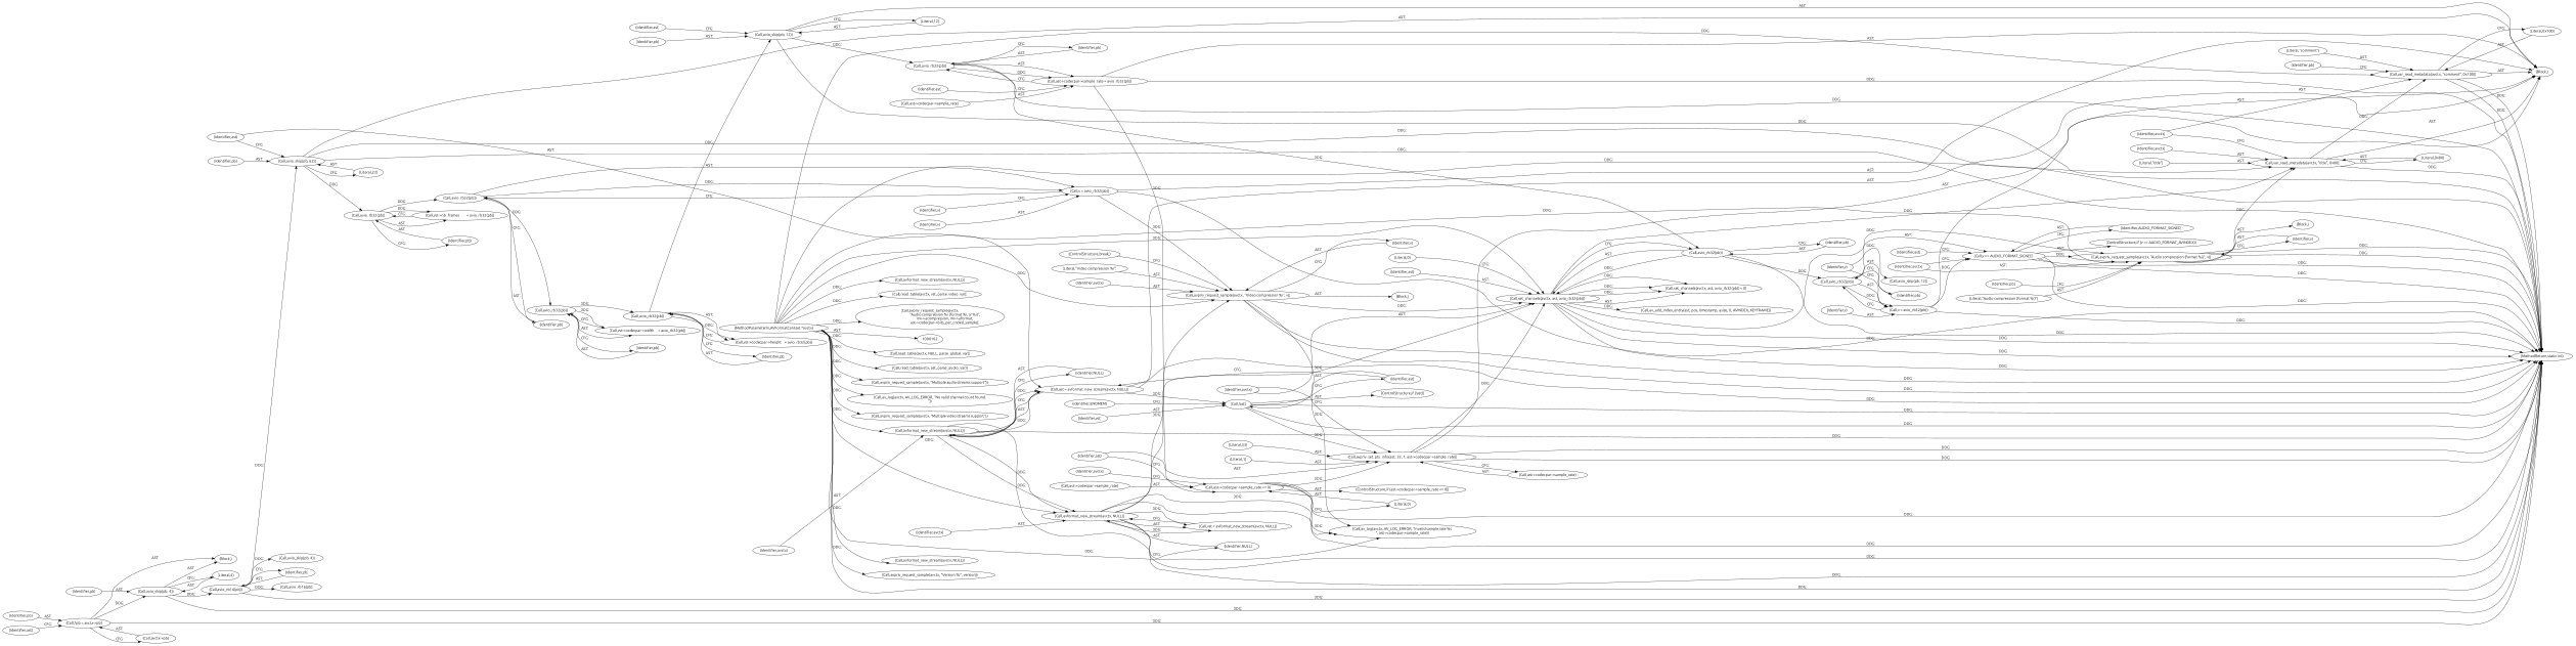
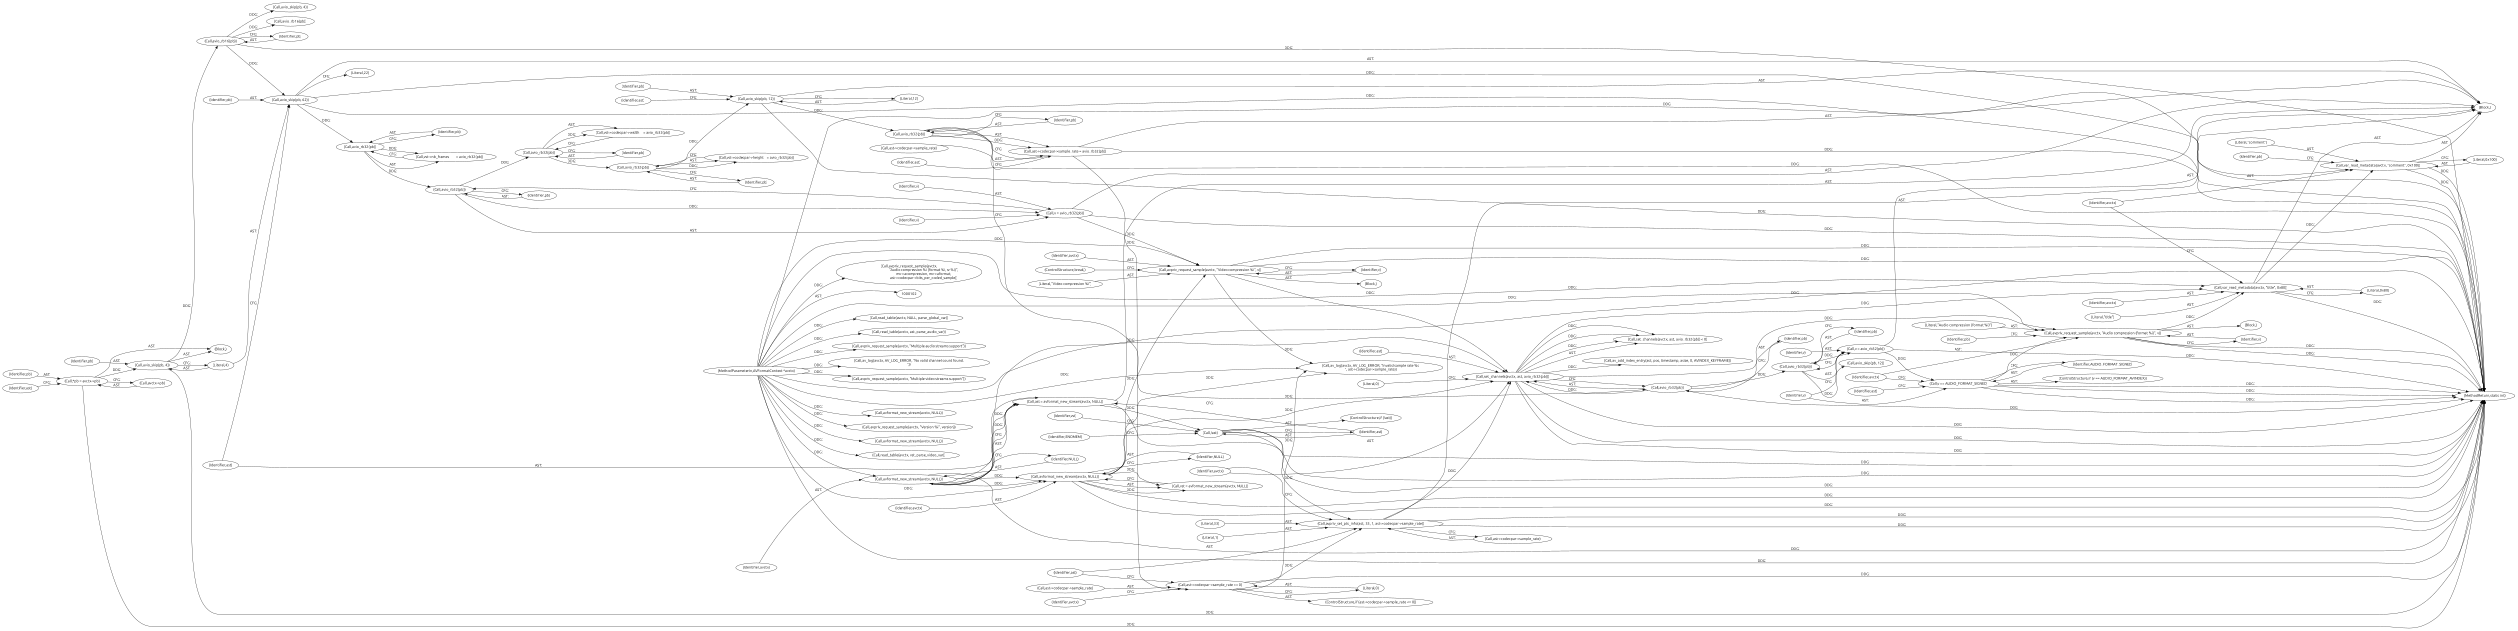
  digraph {
    fontname=Ubuntu
    rankdir=LR
    node [fontname=Ubuntu]
    edge [fontname=Ubuntu]
    n1 [label="(Call,var_read_metadata(avctx, \"comment\", 0x100))"]
    n2 [label="(Block,)"]
    n3 [label="(Literal,0x100)"]
    n4 [label="(MethodReturn,static int)"]
    n5 [label="(Call,var_read_metadata(avctx, \"title\", 0x80))"]
    n6 [label="(Literal,0x80)"]
    n7 [label="(Call,set_channels(avctx, ast, avio_rb32(pb)))"]
    n8 [label="(Call,avio_rb32(pb))"]
    n9 [label="(Call,avpriv_request_sample(avctx, \"Audio compression (format %i)\", v))"]
    n10 [label="(Call,set_channels(avctx, ast, avio_rb32(pb)) < 0)"]
    n11 [label="(Call,av_add_index_entry(ast, pos, timestamp, asize, 0, AVINDEX_KEYFRAME))"]
    n12 [label="(Call,avio_rb32(pb))"]
    n13 [label="(Identifier,pb)"]
    n14 [label="(Block,)"]
    n15 [label="(Identifier,v)"]
    n16 [label="(Call,avformat_new_stream(avctx, NULL))"]
    n17 [label="(Call,avpriv_request_sample(avctx, \"Video compression %i\", v))"]
    n18 [label="(Identifier,NULL)"]
    n19 [label="(Call,vst = avformat_new_stream(avctx, NULL))"]
    n20 [label="(Call,av_log(avctx, AV_LOG_ERROR, \"Invalid sample rate %d\n\", ast->codecpar->sample_rate))"]
    n21 [label="(Identifier,v)"]
    n22 [label="(Block,)"]
    n23 [label="(Call,avformat_new_stream(avctx, NULL))"]
    n24 [label="(Call,ast = avformat_new_stream(avctx, NULL))"]
    n25 [label="(Identifier,NULL)"]
    n26 [label="(Call,!ast)"]
    n27 [label="(MethodParameterIn,AVFormatContext *avctx)"]
    n28 [label="(Call,read_table(avctx, NULL, parse_global_var))"]
    n29 [label="(Call,read_table(avctx, ast, parse_audio_var))"]
    n30 [label="(Call,avpriv_request_sample(avctx, \"Multiple audio streams support\"))"]
    n31 [label="(Call,av_log(avctx, AV_LOG_ERROR, \"No valid channel count found.\n\"))"]
    n32 [label="(Call,avpriv_request_sample(avctx, \"Multiple video streams support\"))"]
    n33 [label="(Call,avformat_new_stream(avctx, NULL))"]
    n34 [label="(Call,avpriv_request_sample(avctx, \"Version %i\", version))"]
    n35 [label="(Call,avformat_new_stream(avctx, NULL))"]
    n36 [label="(Call,read_table(avctx, vst, parse_video_var))"]
    n37 [label="(Call,avpriv_request_sample(avctx,\n                                      \"Audio compression %i (format %i, sr %i)\",\n                                      mv->acompression, mv->aformat,\n                                      ast->codecpar->bits_per_coded_sample))"]
    1000102
    n39 [label="(Call,v = avio_rb32(pb))"]
    n40 [label="(Call,avio_rb32(pb))"]
    n41 [label="(Call,avio_rb32(pb))"]
    n42 [label="(Identifier,pb)"]
    n43 [label="(Call,avio_rb32(pb))"]
    n44 [label="(Identifier,pb)"]
    n45 [label="(Call,vst->codecpar->width     = avio_rb32(pb))"]
    n46 [label="(Call,avio_rb32(pb))"]
    n47 [label="(Call,vst->nb_frames         = avio_rb32(pb))"]
    n48 [label="(Identifier,pb)"]
    n49 [label="(Call,avio_skip(pb, 62))"]
    n50 [label="(Literal,22)"]
    n51 [label="(Call,avio_rb16(pb))"]
    n52 [label="(Call,avio_skip(pb, 4))"]
    n53 [label="(Call,avio_rb16(pb))"]
    n54 [label="(Identifier,pb)"]
    n55 [label="(Call,avio_skip(pb, 4))"]
    n56 [label="(Block,)"]
    n57 [label="(Literal,4)"]
    n58 [label="(Call,*pb = avctx->pb)"]
    n59 [label="(Call,avctx->pb)"]
    n60 [label="(Call,avpriv_set_pts_info(ast, 33, 1, ast->codecpar->sample_rate))"]
    n61 [label="(Call,ast->codecpar->sample_rate)"]
    n62 [label="(Identifier,ast)"]
    n63 [label="(ControlStructure,if (!ast))"]
    n64 [label="(Call,ast->codecpar->sample_rate <= 0)"]
    n65 [label="(ControlStructure,if (ast->codecpar->sample_rate <= 0))"]
    n66 [label="(Literal,0)"]
    n67 [label="(Call,ast->codecpar->sample_rate = avio_rb32(pb))"]
    n68 [label="(Call,avio_rb32(pb))"]
    n69 [label="(Identifier,pb)"]
    n70 [label="(Call,avio_skip(pb, 12))"]
    n71 [label="(Literal,12)"]
    n72 [label="(Identifier,pb)"]
    n73 [label="(Call,vst->codecpar->height    = avio_rb32(pb))"]
    n74 [label="(Call,v = avio_rb32(pb))"]
    n75 [label="(Identifier,pb)"]
    n76 [label="(Call,avio_skip(pb, 12))"]
    n77 [label="(Call,v == AUDIO_FORMAT_SIGNED)"]
    n78 [label="(ControlStructure,if (v == AUDIO_FORMAT_AVINDEX))"]
    n79 [label="(Identifier,AUDIO_FORMAT_SIGNED)"]
    n80 [label="(ControlStructure,break;)"]
    n81 [label="(Identifier,pb)"]
    n82 [label="(Identifier,ast)"]
    n83 [label="(Identifier,avctx)"]
    n84 [label="(Identifier,avctx)"]
    n85 [label="(Call,ast->codecpar->sample_rate)"]
    n86 [label="(Identifier,ENOMEM)"]
    n87 [label="(Call,ast->codecpar->sample_rate)"]
    n88 [label="(Literal,1)"]
    n89 [label="(Literal,\"Audio compression (format %i)\")"]
    n90 [label="(Identifier,ast)"]
    n91 [label="(Identifier,pb)"]
    n92 [label="(Literal,\"Video compression %i\")"]
    n93 [label="(Identifier,avctx)"]
    n94 [label="(Identifier,pb)"]
    n95 [label="(Literal,0)"]
    n96 [label="(Identifier,pb)"]
    n97 [label="(Identifier,v)"]
    n98 [label="(Identifier,ast)"]
    n99 [label="(Identifier,v)"]
    n100 [label="(Literal,\"title\")"]
    n101 [label="(Identifier,avctx)"]
    n102 [label="(Identifier,avctx)"]
    n103 [label="(Literal,\"comment\")"]
    n104 [label="(Identifier,ast)"]
    n105 [label="(Identifier,pb)"]
    n106 [label="(Identifier,ast)"]
    n107 [label="(Identifier,v)"]
    n108 [label="(Identifier,ast)"]
    n109 [label="(Literal,33)"]
    n110 [label="(Identifier,vst)"]
    n111 [label="(Identifier,v)"]
    n112 [label="(Identifier,avctx)"]
    n113 [label="(Identifier,ast)"]
    n114 [label="(Identifier,pb)"]
    n115 [label="(Identifier,avctx)"]
    n116 [label="(Identifier,avctx)"]
    n1 -> n2 [label="AST: "]
    n1 -> n3 [label="CFG: "]
    n1 -> n4 [label="DDG: "]
    n1 -> n4 [label="DDG: "]
    n3 -> n1 [label="AST: "]
    n5 -> n1 [label="DDG: "]
    n5 -> n2 [label="AST: "]
    n5 -> n4 [label="DDG: "]
    n5 -> n6 [label="CFG: "]
    n6 -> n5 [label="AST: "]
    n7 -> n4 [label="DDG: "]
    n7 -> n4 [label="DDG: "]
    n7 -> n4 [label="DDG: "]
    n7 -> n5 [label="DDG: "]
    n7 -> n8 [label="CFG: "]
    n7 -> n9 [label="DDG: "]
    n7 -> n10 [label="AST: "]
    n7 -> n10 [label="DDG: "]
    n7 -> n10 [label="DDG: "]
    n7 -> n10 [label="DDG: "]
    n7 -> n11 [label="DDG: "]
    n8 -> n4 [label="DDG: "]
    n8 -> n7 [label="AST: "]
    n8 -> n7 [label="DDG: "]
    n8 -> n12 [label="DDG: "]
    n8 -> n13 [label="CFG: "]
    n9 -> n4 [label="DDG: "]
    n9 -> n4 [label="DDG: "]
    n9 -> n5 [label="DDG: "]
    n9 -> n14 [label="AST: "]
    n9 -> n15 [label="CFG: "]
    n12 -> n74 [label="AST: "]
    n12 -> n74 [label="DDG: "]
    n12 -> n75 [label="CFG: "]
    n12 -> n76 [label="DDG: "]
    n13 -> n8 [label="AST: "]
    n15 -> n9 [label="AST: "]
    n16 -> n4 [label="DDG: "]
    n16 -> n4 [label="DDG: "]
    n16 -> n7 [label="DDG: "]
    n16 -> n17 [label="DDG: "]
    n16 -> n18 [label="CFG: "]
    n16 -> n19 [label="AST: "]
    n16 -> n19 [label="DDG: "]
    n16 -> n19 [label="DDG: "]
    n16 -> n20 [label="DDG: "]
    n17 -> n4 [label="DDG: "]
    n17 -> n4 [label="DDG: "]
    n17 -> n7 [label="DDG: "]
    n17 -> n20 [label="DDG: "]
    n17 -> n21 [label="CFG: "]
    n17 -> n22 [label="AST: "]
    n18 -> n16 [label="AST: "]
    n19 -> n16 [label="CFG: "]
    n21 -> n17 [label="AST: "]
    n23 -> n4 [label="DDG: "]
    n23 -> n4 [label="DDG: "]
    n23 -> n16 [label="DDG: "]
    n23 -> n16 [label="DDG: "]
    n23 -> n24 [label="AST: "]
    n23 -> n24 [label="DDG: "]
    n23 -> n24 [label="DDG: "]
    n23 -> n25 [label="CFG: "]
    n24 -> n2 [label="AST: "]
    n24 -> n4 [label="DDG: "]
    n24 -> n23 [label="CFG: "]
    n24 -> n26 [label="DDG: "]
    n25 -> n23 [label="AST: "]
    n26 -> n4 [label="DDG: "]
    n26 -> n4 [label="DDG: "]
    n26 -> n60 [label="DDG: "]
    n26 -> n62 [label="CFG: "]
    n26 -> n63 [label="AST: "]
    n27 -> n1 [label="DDG: "]
    n27 -> n4 [label="DDG: "]
    n27 -> n5 [label="DDG: "]
    n27 -> n7 [label="DDG: "]
    n27 -> n9 [label="DDG: "]
    n27 -> n16 [label="DDG: "]
    n27 -> n17 [label="DDG: "]
    n27 -> n20 [label="DDG: "]
    n27 -> n23 [label="DDG: "]
    n27 -> n28 [label="DDG: "]
    n27 -> n29 [label="DDG: "]
    n27 -> n30 [label="DDG: "]
    n27 -> n31 [label="DDG: "]
    n27 -> n32 [label="DDG: "]
    n27 -> n33 [label="DDG: "]
    n27 -> n34 [label="DDG: "]
    n27 -> n35 [label="DDG: "]
    n27 -> n36 [label="DDG: "]
    n27 -> n37 [label="DDG: "]
    n27 -> 1000102 [label="AST: "]
    n39 -> n2 [label="AST: "]
    n39 -> n4 [label="DDG: "]
    n39 -> n17 [label="DDG: "]
    n39 -> n40 [label="CFG: "]
    n40 -> n39 [label="AST: "]
    n40 -> n39 [label="DDG: "]
    n40 -> n41 [label="DDG: "]
    n40 -> n42 [label="CFG: "]
    n41 -> n43 [label="DDG: "]
    n41 -> n44 [label="CFG: "]
    n41 -> n45 [label="AST: "]
    n41 -> n45 [label="DDG: "]
    n42 -> n40 [label="AST: "]
    n43 -> n70 [label="DDG: "]
    n43 -> n72 [label="CFG: "]
    n43 -> n73 [label="AST: "]
    n43 -> n73 [label="DDG: "]
    n44 -> n41 [label="AST: "]
    n45 -> n41 [label="CFG: "]
    n46 -> n40 [label="DDG: "]
    n46 -> n47 [label="AST: "]
    n46 -> n47 [label="DDG: "]
    n46 -> n48 [label="CFG: "]
    n47 -> n46 [label="CFG: "]
    n48 -> n46 [label="AST: "]
    n49 -> n2 [label="AST: "]
    n49 -> n4 [label="DDG: "]
    n49 -> n4 [label="DDG: "]
    n49 -> n46 [label="DDG: "]
    n49 -> n50 [label="CFG: "]
-   n50 -> n49 [label="AST: "]
+   n57 -> n49 [label="AST: "]
    n51 -> n4 [label="DDG: "]
    n51 -> n49 [label="DDG: "]
    n51 -> n52 [label="DDG: "]
    n51 -> n53 [label="DDG: "]
    n51 -> n54 [label="CFG: "]
    n54 -> n51 [label="AST: "]
    n55 -> n4 [label="DDG: "]
    n55 -> n51 [label="DDG: "]
    n55 -> n56 [label="AST: "]
    n55 -> n57 [label="CFG: "]
    n57 -> n55 [label="AST: "]
    n58 -> n4 [label="DDG: "]
    n58 -> n55 [label="DDG: "]
    n58 -> n56 [label="AST: "]
    n58 -> n59 [label="CFG: "]
    n59 -> n58 [label="AST: "]
    n60 -> n2 [label="AST: "]
    n60 -> n4 [label="DDG: "]
    n60 -> n4 [label="DDG: "]
    n60 -> n7 [label="DDG: "]
    n60 -> n61 [label="CFG: "]
    n61 -> n60 [label="AST: "]
    n62 -> n24 [label="CFG: "]
    n62 -> n26 [label="AST: "]
    n64 -> n4 [label="DDG: "]
    n64 -> n20 [label="DDG: "]
    n64 -> n60 [label="DDG: "]
    n64 -> n65 [label="AST: "]
    n64 -> n66 [label="CFG: "]
    n66 -> n64 [label="AST: "]
    n67 -> n2 [label="AST: "]
    n67 -> n4 [label="DDG: "]
    n67 -> n64 [label="DDG: "]
    n67 -> n68 [label="CFG: "]
    n68 -> n4 [label="DDG: "]
    n68 -> n8 [label="DDG: "]
    n68 -> n67 [label="AST: "]
    n68 -> n67 [label="DDG: "]
    n68 -> n69 [label="CFG: "]
    n69 -> n68 [label="AST: "]
    n70 -> n2 [label="AST: "]
    n70 -> n4 [label="DDG: "]
    n70 -> n68 [label="DDG: "]
    n70 -> n71 [label="CFG: "]
    n71 -> n70 [label="AST: "]
    n72 -> n43 [label="AST: "]
    n73 -> n43 [label="CFG: "]
    n74 -> n2 [label="AST: "]
    n74 -> n4 [label="DDG: "]
    n74 -> n12 [label="CFG: "]
    n74 -> n77 [label="DDG: "]
    n75 -> n12 [label="AST: "]
    n77 -> n4 [label="DDG: "]
    n77 -> n4 [label="DDG: "]
    n77 -> n4 [label="DDG: "]
    n77 -> n9 [label="DDG: "]
    n77 -> n78 [label="AST: "]
    n77 -> n79 [label="CFG: "]
    n79 -> n77 [label="AST: "]
    n80 -> n17 [label="CFG: "]
    n81 -> n9 [label="CFG: "]
    n82 -> n70 [label="CFG: "]
    n83 -> n23 [label="AST: "]
    n84 -> n1 [label="AST: "]
    n84 -> n5 [label="CFG: "]
    n85 -> n64 [label="AST: "]
    n86 -> n26 [label="CFG: "]
    n87 -> n67 [label="AST: "]
    n88 -> n60 [label="AST: "]
    n89 -> n9 [label="AST: "]
    n90 -> n60 [label="AST: "]
    n90 -> n64 [label="CFG: "]
    n91 -> n58 [label="AST: "]
    n92 -> n17 [label="AST: "]
    n93 -> n9 [label="AST: "]
    n93 -> n77 [label="CFG: "]
    n94 -> n49 [label="AST: "]
    n95 -> n7 [label="CFG: "]
    n96 -> n55 [label="AST: "]
    n97 -> n39 [label="AST: "]
    n98 -> n58 [label="CFG: "]
    n99 -> n74 [label="CFG: "]
    n99 -> n77 [label="AST: "]
    n100 -> n5 [label="AST: "]
    n101 -> n16 [label="AST: "]
    n102 -> n5 [label="AST: "]
    n103 -> n1 [label="AST: "]
    n104 -> n7 [label="AST: "]
    n105 -> n70 [label="AST: "]
    n106 -> n24 [label="AST: "]
    n106 -> n49 [label="CFG: "]
    n107 -> n39 [label="CFG: "]
    n108 -> n67 [label="CFG: "]
    n109 -> n60 [label="AST: "]
-   n110 -> n26 [label="AST: "]
+   n110 -> n26 [label="CFG: "]
    n111 -> n74 [label="AST: "]
    n112 -> n7 [label="AST: "]
    n112 -> n60 [label="CFG: "]
    n113 -> n77 [label="CFG: "]
    n114 -> n1 [label="CFG: "]
    n115 -> n64 [label="CFG: "]
    n116 -> n17 [label="AST: "]
  }
